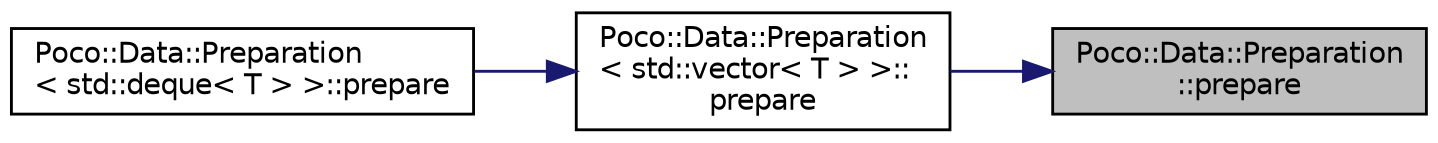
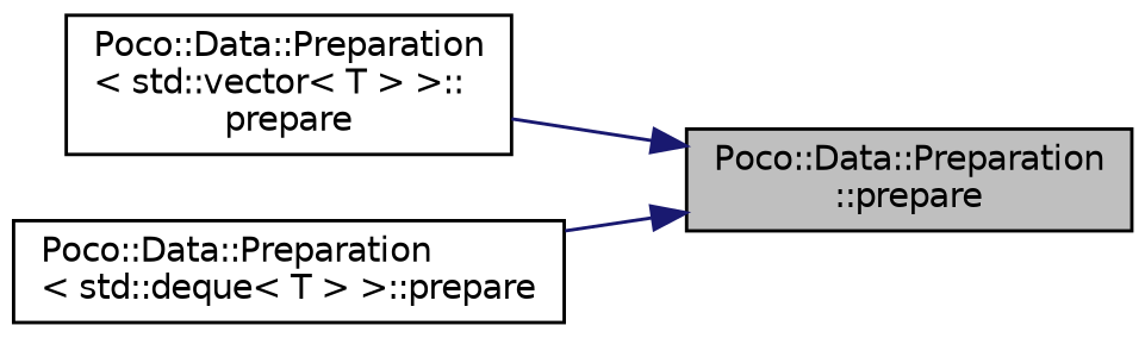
  digraph {
    rankdir=RL
    node [color=black fillcolor=white fontname=Helvetica fontsize=10 shape=record style=filled]
    edge [color=midnightblue dir=back fontname=Helvetica fontsize=10 labelfontname=Helvetica labelfontsize=10 style=solid]
    n1 [fillcolor=grey75 fontcolor=black height=0.2 label="Poco::Data::Preparation\l::prepare" width=0.4]
    n2 [height=0.2 label="Poco::Data::Preparation\l\< std::vector\< T \> \>::\lprepare" width=0.4]
    n3 [height=0.2 label="Poco::Data::Preparation\l\< std::deque\< T \> \>::prepare" width=0.4]
    n1 -> n2
-   n2 -> n3
+   n1 -> n3
  }
